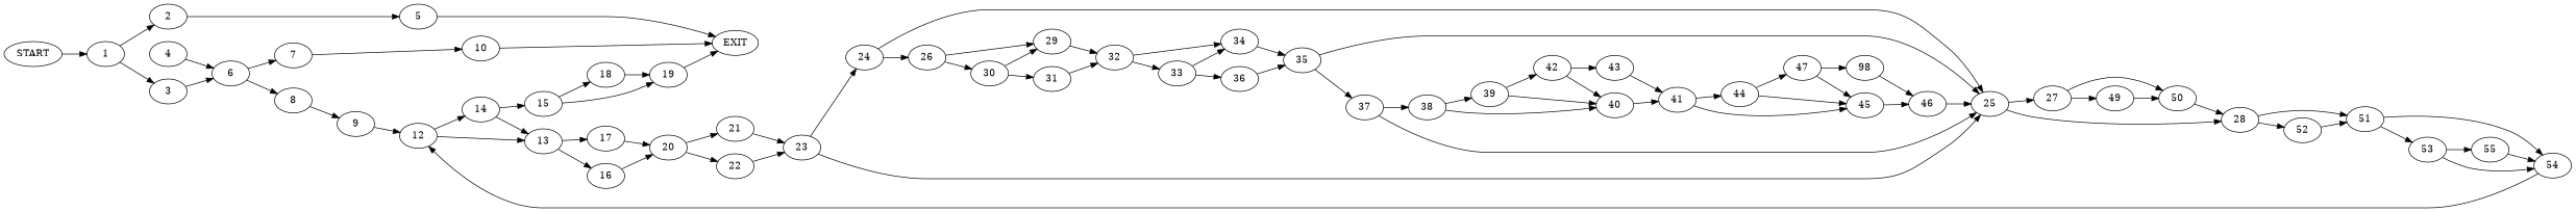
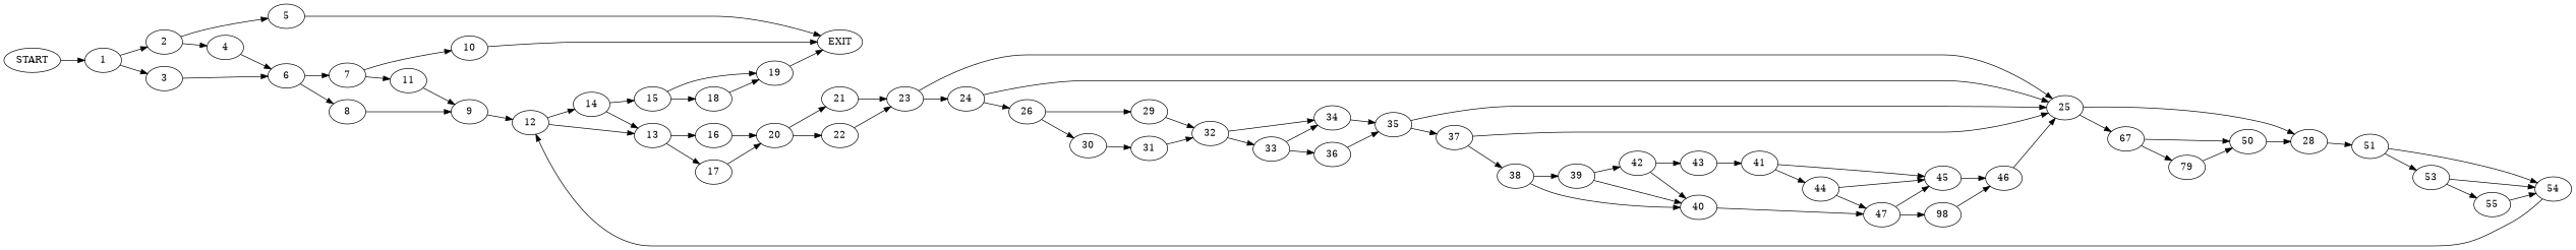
  digraph {
    rankdir=LR
    n1 [label=START]
    1
    2
    3
    n5 [label=EXIT]
    4
    5
    6
    7
    8
    10
+   11
    9
    12
    13
    14
    16
    17
    15
    20
    18
    19
    21
    22
    23
    24
    25
    26
-   27
+   27 [label=67]
    28
    29
    30
-   49
+   49 [label=79]
    50
    51
-   52
    32
    31
    53
    54
    33
    34
    36
    35
    37
    38
    39
    40
    42
    41
    43
    44
    45
    47
    46
    n56 [label=98]
    55
    n1 -> 1
    1 -> 2
    1 -> 3
+   2 -> 4
    2 -> 5
    3 -> 6
    4 -> 6
    5 -> n5
    6 -> 7
    6 -> 8
    7 -> 10
+   7 -> 11
    8 -> 9
    10 -> n5
+   11 -> 9
    9 -> 12
    12 -> 13
    12 -> 14
    13 -> 16
    13 -> 17
    14 -> 13
    14 -> 15
    16 -> 20
    17 -> 20
    15 -> 18
    15 -> 19
    20 -> 21
    20 -> 22
    18 -> 19
    19 -> n5
    21 -> 23
    22 -> 23
    23 -> 24
    23 -> 25
    24 -> 25
    24 -> 26
    25 -> 27
    25 -> 28
    26 -> 29
    26 -> 30
    27 -> 49
    27 -> 50
    28 -> 51
-   28 -> 52
    29 -> 32
-   30 -> 29
    30 -> 31
    49 -> 50
    50 -> 28
    51 -> 53
    51 -> 54
-   52 -> 51
    32 -> 33
    32 -> 34
    31 -> 32
    53 -> 54
    53 -> 55
    54 -> 12
    33 -> 34
    33 -> 36
    34 -> 35
    36 -> 35
    35 -> 25
    35 -> 37
    37 -> 25
    37 -> 38
    38 -> 39
    38 -> 40
    39 -> 40
    39 -> 42
-   40 -> 41
+   40 -> 47
    42 -> 40
    42 -> 43
    41 -> 44
    41 -> 45
    43 -> 41
    44 -> 45
    44 -> 47
    45 -> 46
    47 -> 45
    47 -> n56
    46 -> 25
    n56 -> 46
    55 -> 54
  }
